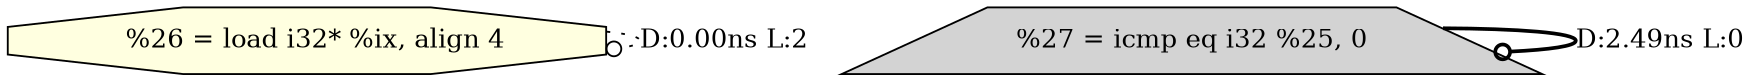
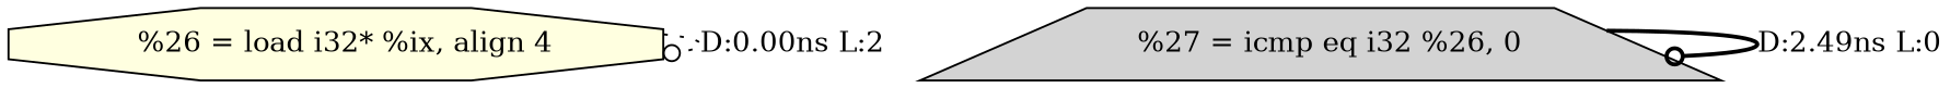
  digraph {
    node [style=filled]
    edge [color=black arrowhead=odot]
    n1 [label="  %26 = load i32* %ix, align 4" fillcolor=lightyellow shape=octagon]
-   n2 [label="%27 = icmp eq i32 %25, 0" fillcolor=lightgrey shape=trapezium]
+   n2 [label="  %27 = icmp eq i32 %26, 0" fillcolor=lightgrey shape=trapezium]
    n1 -> n1 [label="D:0.00ns L:2" style=dotted]
    n2 -> n2 [label="D:2.49ns L:0" style=bold]
  }
